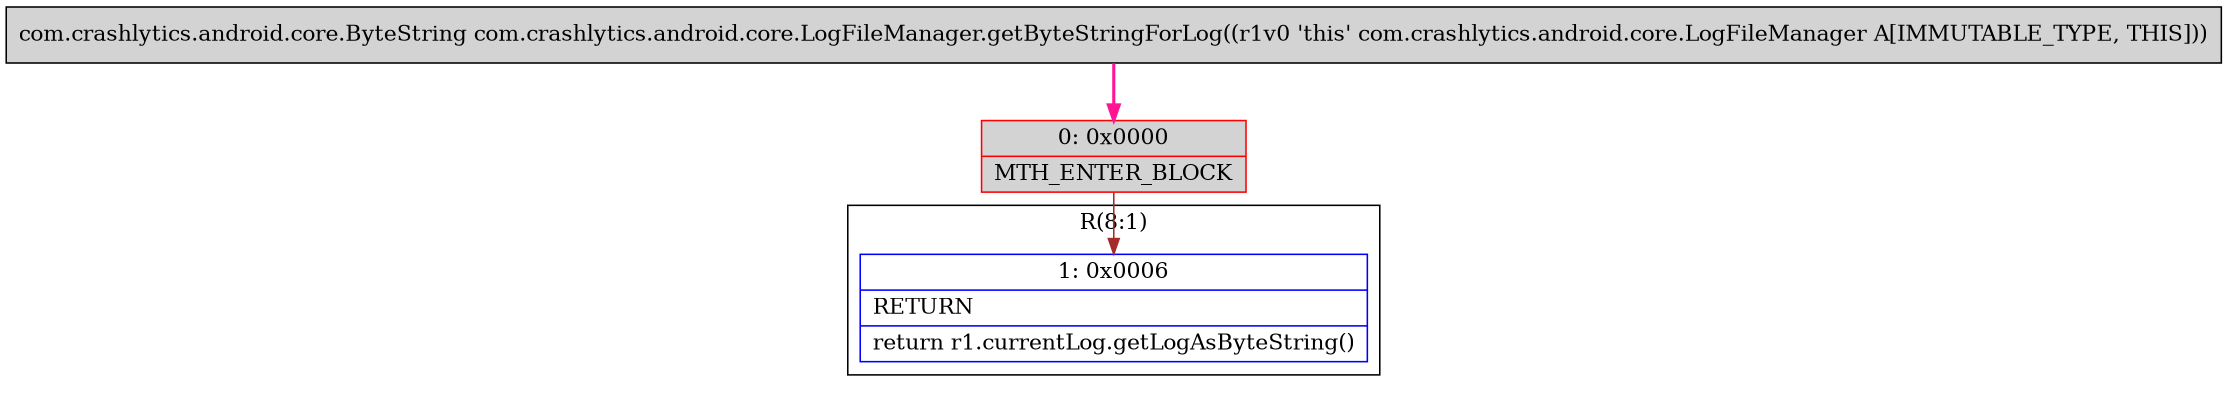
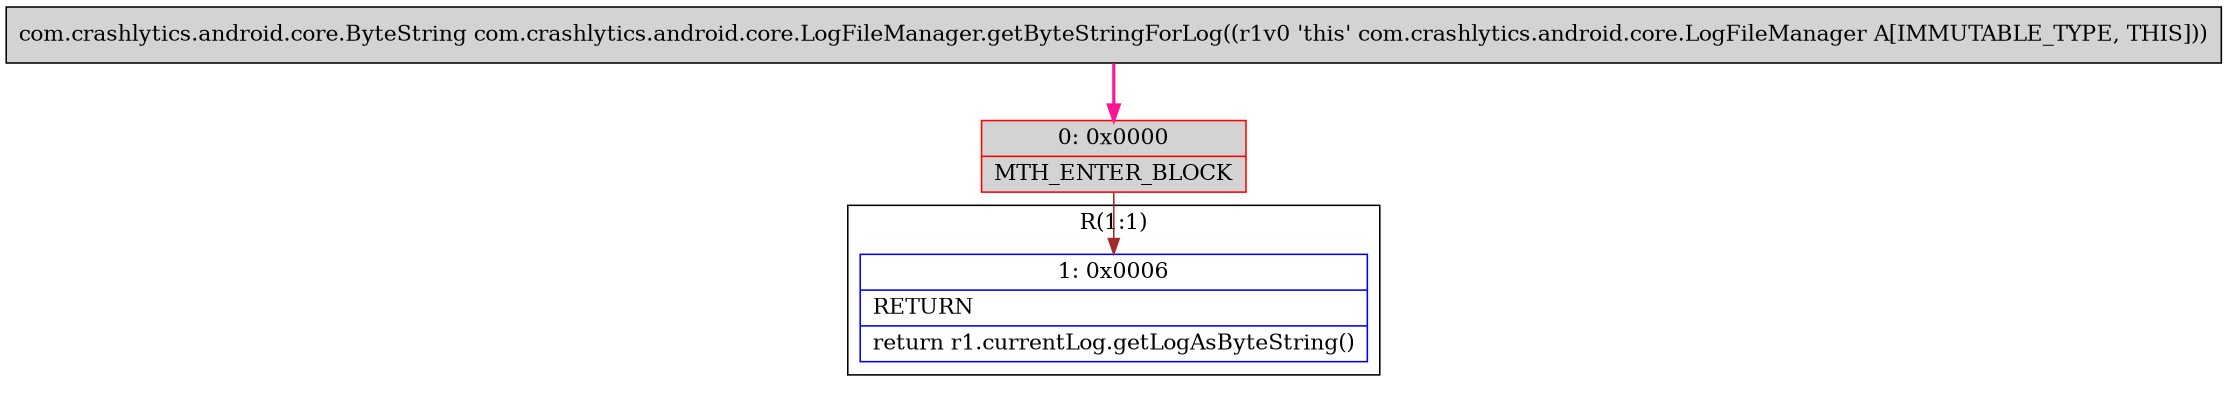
  digraph {
    node [shape=record style=filled fillcolor=lightgrey]
    n1 [color=blue label="{1\:\ 0x0006|RETURN\l|return r1.currentLog.getLogAsByteString()\l}" fillcolor=white]
    n2 [color=red label="{0\:\ 0x0000|MTH_ENTER_BLOCK\l}"]
    n3 [label="{com.crashlytics.android.core.ByteString com.crashlytics.android.core.LogFileManager.getByteStringForLog((r1v0 'this' com.crashlytics.android.core.LogFileManager A[IMMUTABLE_TYPE, THIS])) }"]
    subgraph cluster_1 {
-     label="R(8:1)"
+     label="R(1:1)"
      n1
    }
    n2 -> n1 [color=brown style=solid]
    n3 -> n2 [color=deeppink style=bold]
  }
